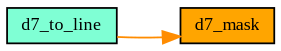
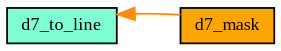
  digraph {
    rankdir=LR
    fontname="Liberation Serif"
    node [color=black fontname="Liberation Serif" fontsize=10 shape=record style=filled]
    n1 [fillcolor=aquamarine fontcolor=black height=0.2 label=d7_to_line width=0.4]
    n2 [height=0.2 label=d7_mask width=0.4 fillcolor=orange]
-   n1 -> n2 [color=darkorange fontname="Liberation Serif" fontsize=10 labelfontname=FreeSans labelfontsize=10 style=solid]
+   n2 -> n1 [color=darkorange fontname="Liberation Serif" fontsize=10 labelfontname=FreeSans labelfontsize=10 style=solid]
  }
